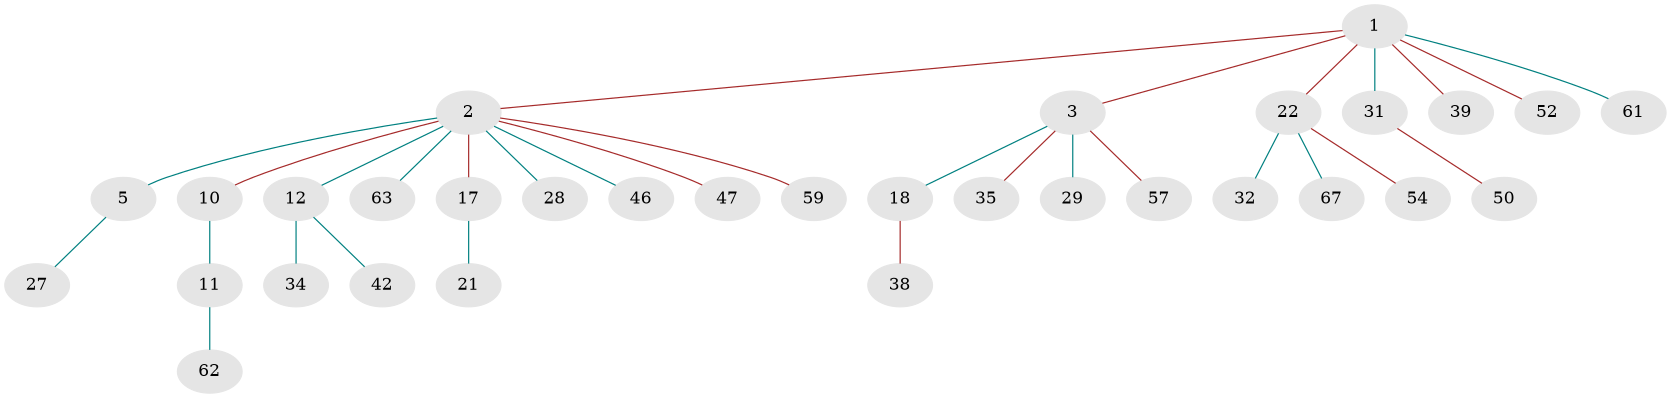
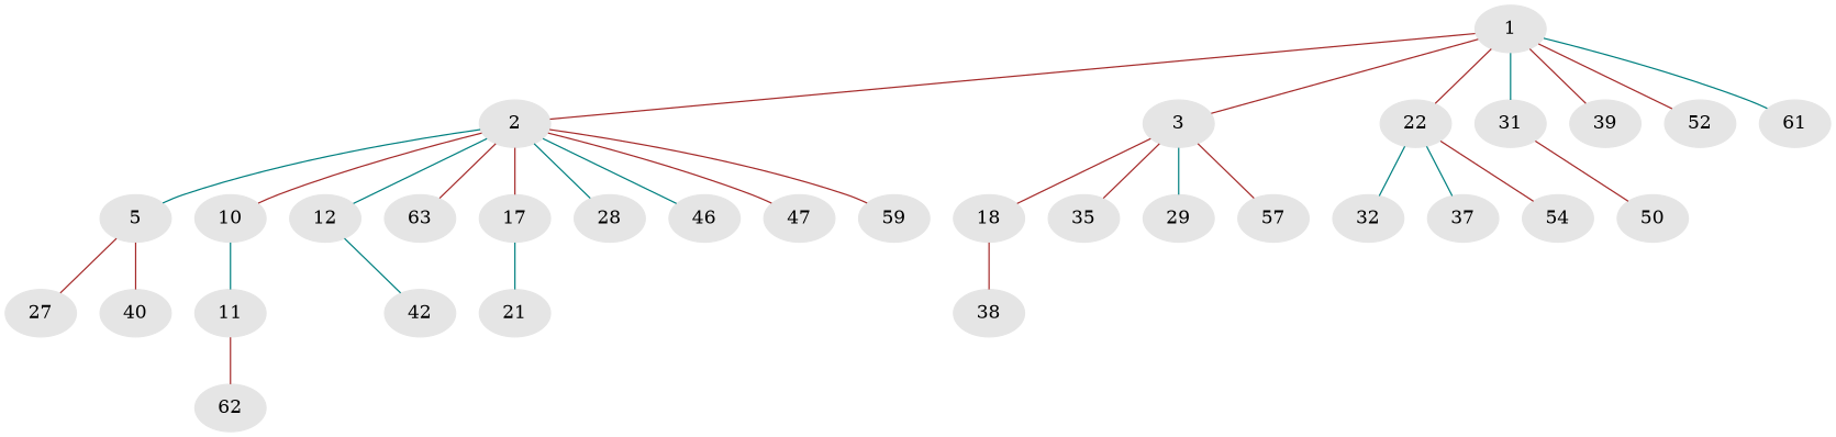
  graph {
    node [color=gray90 style=filled]
    edge [color=brown]
    1 [super="+4"]
    2 [super="+6+9"]
    3
    22
    31 [super="+55+43+33+35"]
    39
    52
    61 [super="+66"]
    5 [super="+26+20+7"]
    10 [super="+45"]
    12 [super="+19"]
    n12 [label=63 super="+23+41"]
    17
    28 [super="+53+44"]
    46
    47
    59
    18 [super="+24"]
    n19 [label=35]
    29 [super="+36"]
    57
    32
-   37 [label=67]
+   37
    54
    50
    27
+   40 [super="+63"]
    11
-   34
    42 [super="+60+51"]
    21
    38
    62
    1 -- 2
    1 -- 3
    1 -- 22
    1 -- 31 [color=teal]
    1 -- 39
    1 -- 52
    1 -- 61 [color=teal]
    2 -- 5 [color=teal weight=2]
    2 -- 10
    2 -- 12 [color=teal]
-   2 -- n12 [color=teal]
+   2 -- n12
    2 -- 17
    2 -- 28 [color=teal]
    2 -- 46 [color=teal]
    2 -- 47
    2 -- 59
-   3 -- 18 [color=teal]
+   3 -- 18
    3 -- n19
    3 -- 29 [color=teal]
    3 -- 57
    22 -- 32 [color=teal]
    22 -- 37 [color=teal]
    22 -- 54
    31 -- 50
-   5 -- 27 [color=teal]
+   5 -- 27
+   5 -- 40
    10 -- 11 [color=teal]
-   12 -- 34 [color=teal]
    12 -- 42 [color=teal]
    17 -- 21 [color=teal]
    18 -- 38
-   11 -- 62 [color=teal]
+   11 -- 62
  }
